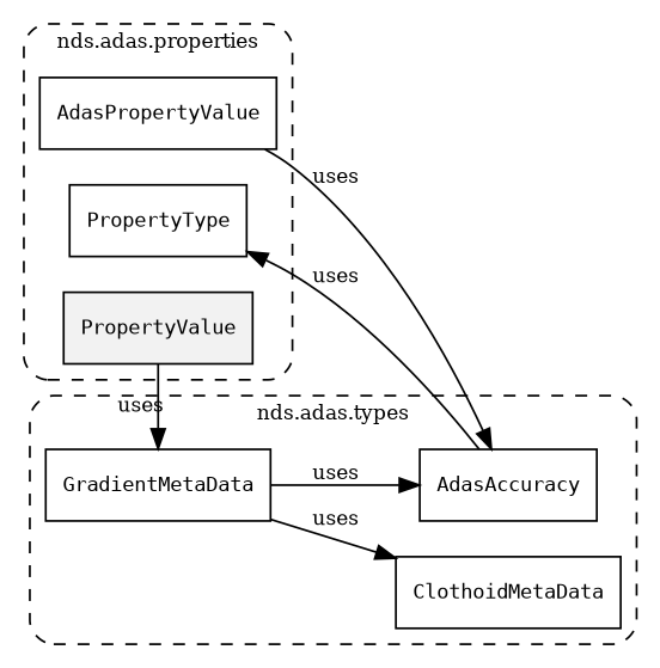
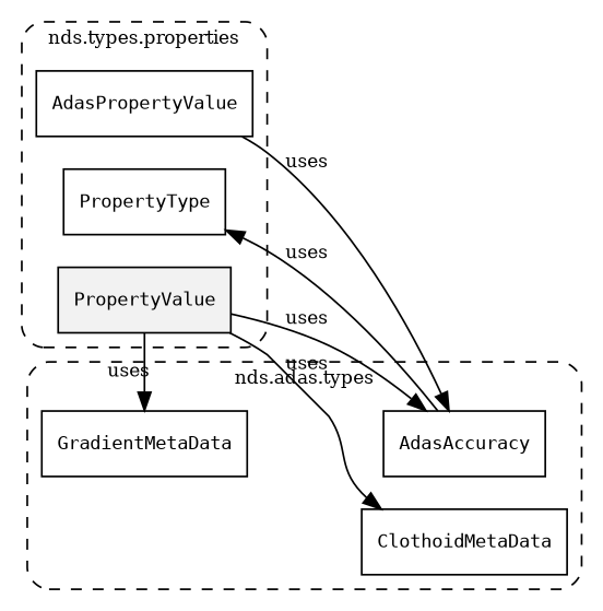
  digraph {
    fontsize=10
    rankdir=LR
    node [fontsize=10 shape=box]
    edge [fontsize=10]
    n1 [fillcolor="#0000000D" label=<<font face="monospace"><table align="center" border="0" cellspacing="0" cellpadding="0"><tr><td href="../../../content/packages/nds.adas.properties.html#Choice-PropertyValue" title="Choice defined in nds.adas.properties">PropertyValue</td></tr></table></font>> style=filled]
    n2 [label=<<font face="monospace"><table align="center" border="0" cellspacing="0" cellpadding="0"><tr><td href="../../../content/packages/nds.adas.properties.html#Enum-PropertyType" title="Enum defined in nds.adas.properties">PropertyType</td></tr></table></font>>]
    n3 [label=<<font face="monospace"><table align="center" border="0" cellspacing="0" cellpadding="0"><tr><td href="../../../content/packages/nds.adas.properties.html#Structure-AdasPropertyValue" title="Structure defined in nds.adas.properties">AdasPropertyValue</td></tr></table></font>>]
    n4 [label=<<font face="monospace"><table align="center" border="0" cellspacing="0" cellpadding="0"><tr><td href="../../../content/packages/nds.adas.types.html#Enum-AdasAccuracy" title="Enum defined in nds.adas.types">AdasAccuracy</td></tr></table></font>>]
    n5 [label=<<font face="monospace"><table align="center" border="0" cellspacing="0" cellpadding="0"><tr><td href="../../../content/packages/nds.adas.types.html#Structure-ClothoidMetaData" title="Structure defined in nds.adas.types">ClothoidMetaData</td></tr></table></font>>]
    n6 [label=<<font face="monospace"><table align="center" border="0" cellspacing="0" cellpadding="0"><tr><td href="../../../content/packages/nds.adas.types.html#Structure-GradientMetaData" title="Structure defined in nds.adas.types">GradientMetaData</td></tr></table></font>>]
    subgraph cluster_1 {
-     label="nds.adas.properties"
+     label="nds.types.properties"
      style="dashed, rounded"
      n1
      n2
      n3
    }
    subgraph cluster_2 {
      label="nds.adas.types"
      style="dashed, rounded"
      n4
      n5
      n6
    }
-   n6 -> n4 [label=uses]
-   n6 -> n5 [label=uses]
+   n1 -> n4 [label=uses]
+   n1 -> n5 [label=uses]
    n1 -> n6 [label=uses]
    n3 -> n4 [label=uses]
    n4 -> n2 [label=uses]
  }
